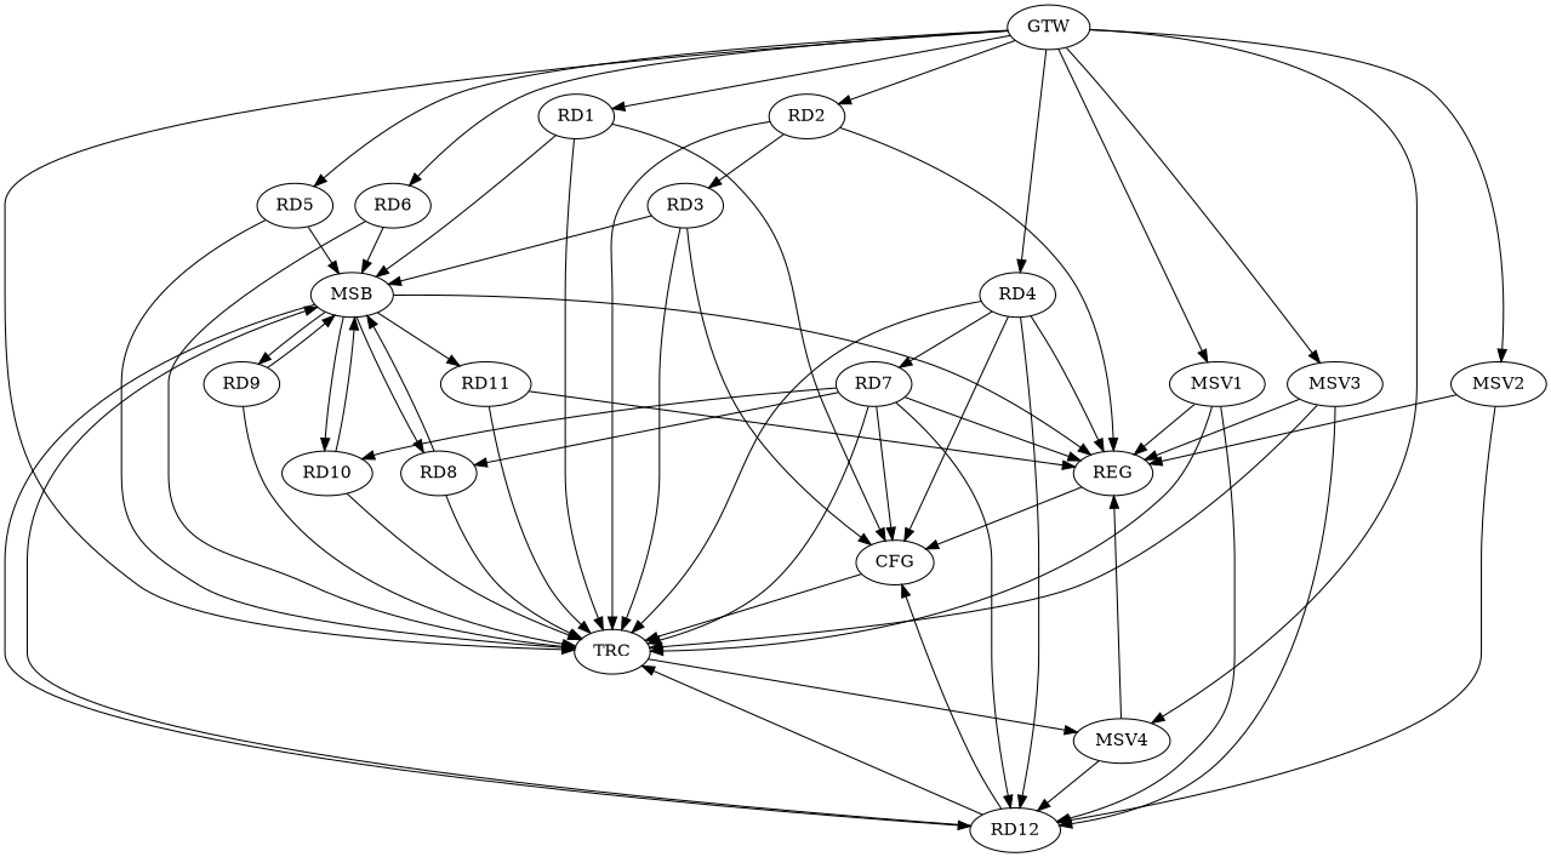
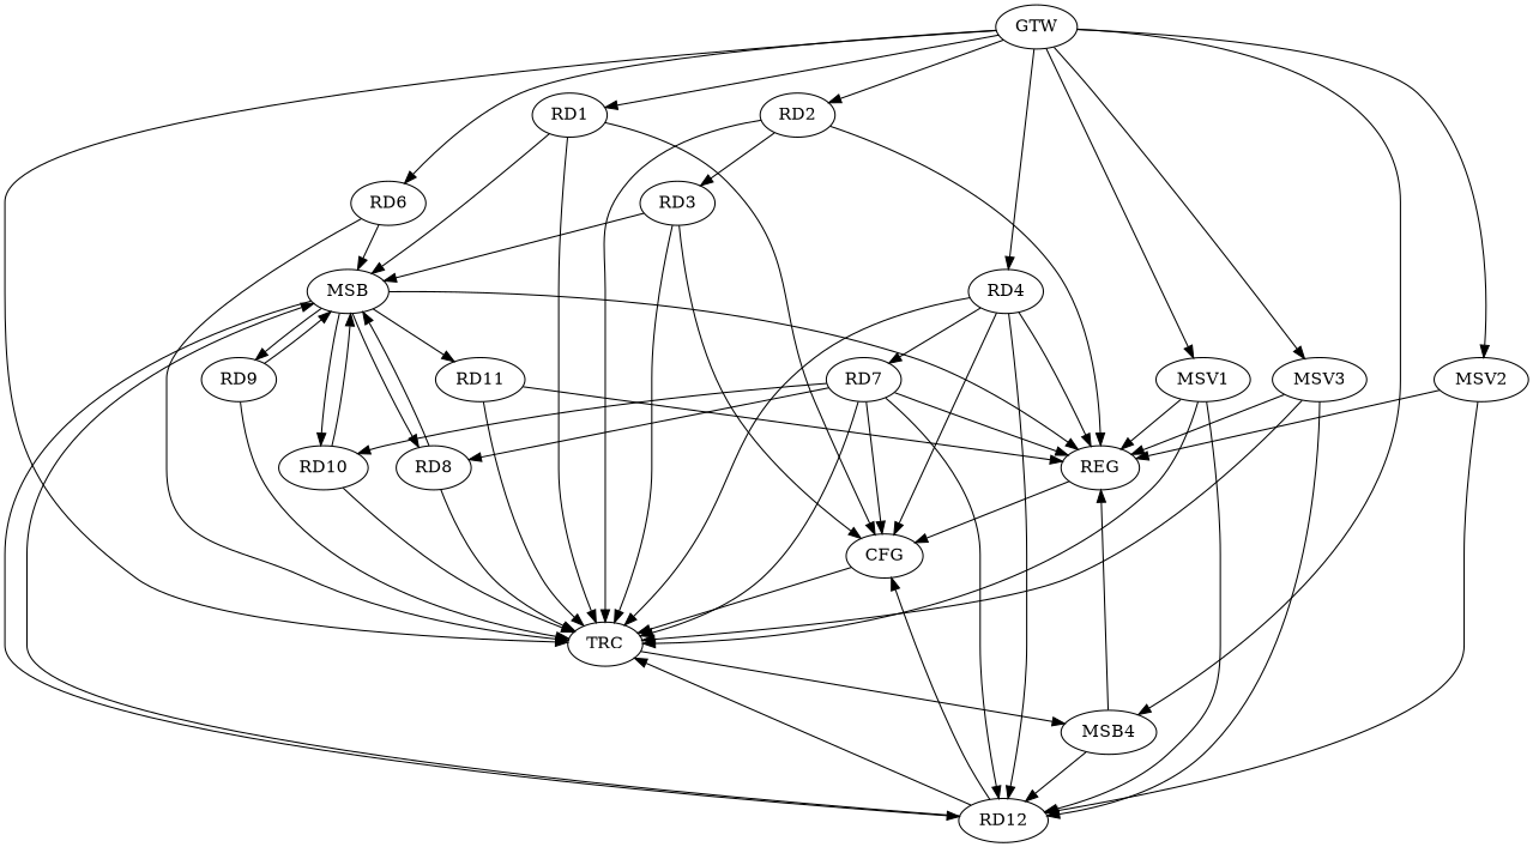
  strict digraph {
    n1 [label=RD1]
    n2 [label=MSB]
    n3 [label=CFG]
    n4 [label=TRC]
    n5 [label=REG]
    n6 [label=RD12]
    n7 [label=RD8]
    n8 [label=RD10]
    n9 [label=RD9]
    n10 [label=RD11]
-   n11 [label=MSV4]
+   n11 [label=MSB4]
    n12 [label=RD2]
    n13 [label=RD3]
    n14 [label=RD4]
    n15 [label=RD7]
-   n16 [label=RD5]
    n17 [label=RD6]
    n18 [label=GTW]
    n19 [label=MSV1]
    n20 [label=MSV2]
    n21 [label=MSV3]
    n1 -> n2
    n1 -> n3
    n1 -> n4
    n2 -> n5
    n2 -> n6
    n2 -> n7
    n2 -> n8
    n2 -> n9
    n2 -> n10
    n3 -> n4
    n4 -> n11
    n5 -> n3
    n6 -> n2
    n6 -> n3
    n6 -> n4
    n7 -> n2
    n7 -> n4
    n8 -> n2
    n8 -> n4
    n9 -> n2
    n9 -> n4
    n10 -> n4
    n10 -> n5
    n11 -> n5
    n11 -> n6
    n12 -> n4
    n12 -> n5
    n12 -> n13
    n13 -> n2
    n13 -> n3
    n13 -> n4
    n14 -> n3
    n14 -> n4
    n14 -> n5
    n14 -> n6
    n14 -> n15
    n15 -> n3
    n15 -> n4
    n15 -> n5
    n15 -> n6
    n15 -> n7
    n15 -> n8
-   n16 -> n2
-   n16 -> n4
    n17 -> n2
    n17 -> n4
    n18 -> n1
    n18 -> n4
    n18 -> n11
    n18 -> n12
    n18 -> n14
-   n18 -> n16
    n18 -> n17
    n18 -> n19
    n18 -> n20
    n18 -> n21
    n19 -> n4
    n19 -> n5
    n19 -> n6
    n20 -> n5
    n20 -> n6
    n21 -> n4
    n21 -> n5
    n21 -> n6
  }
